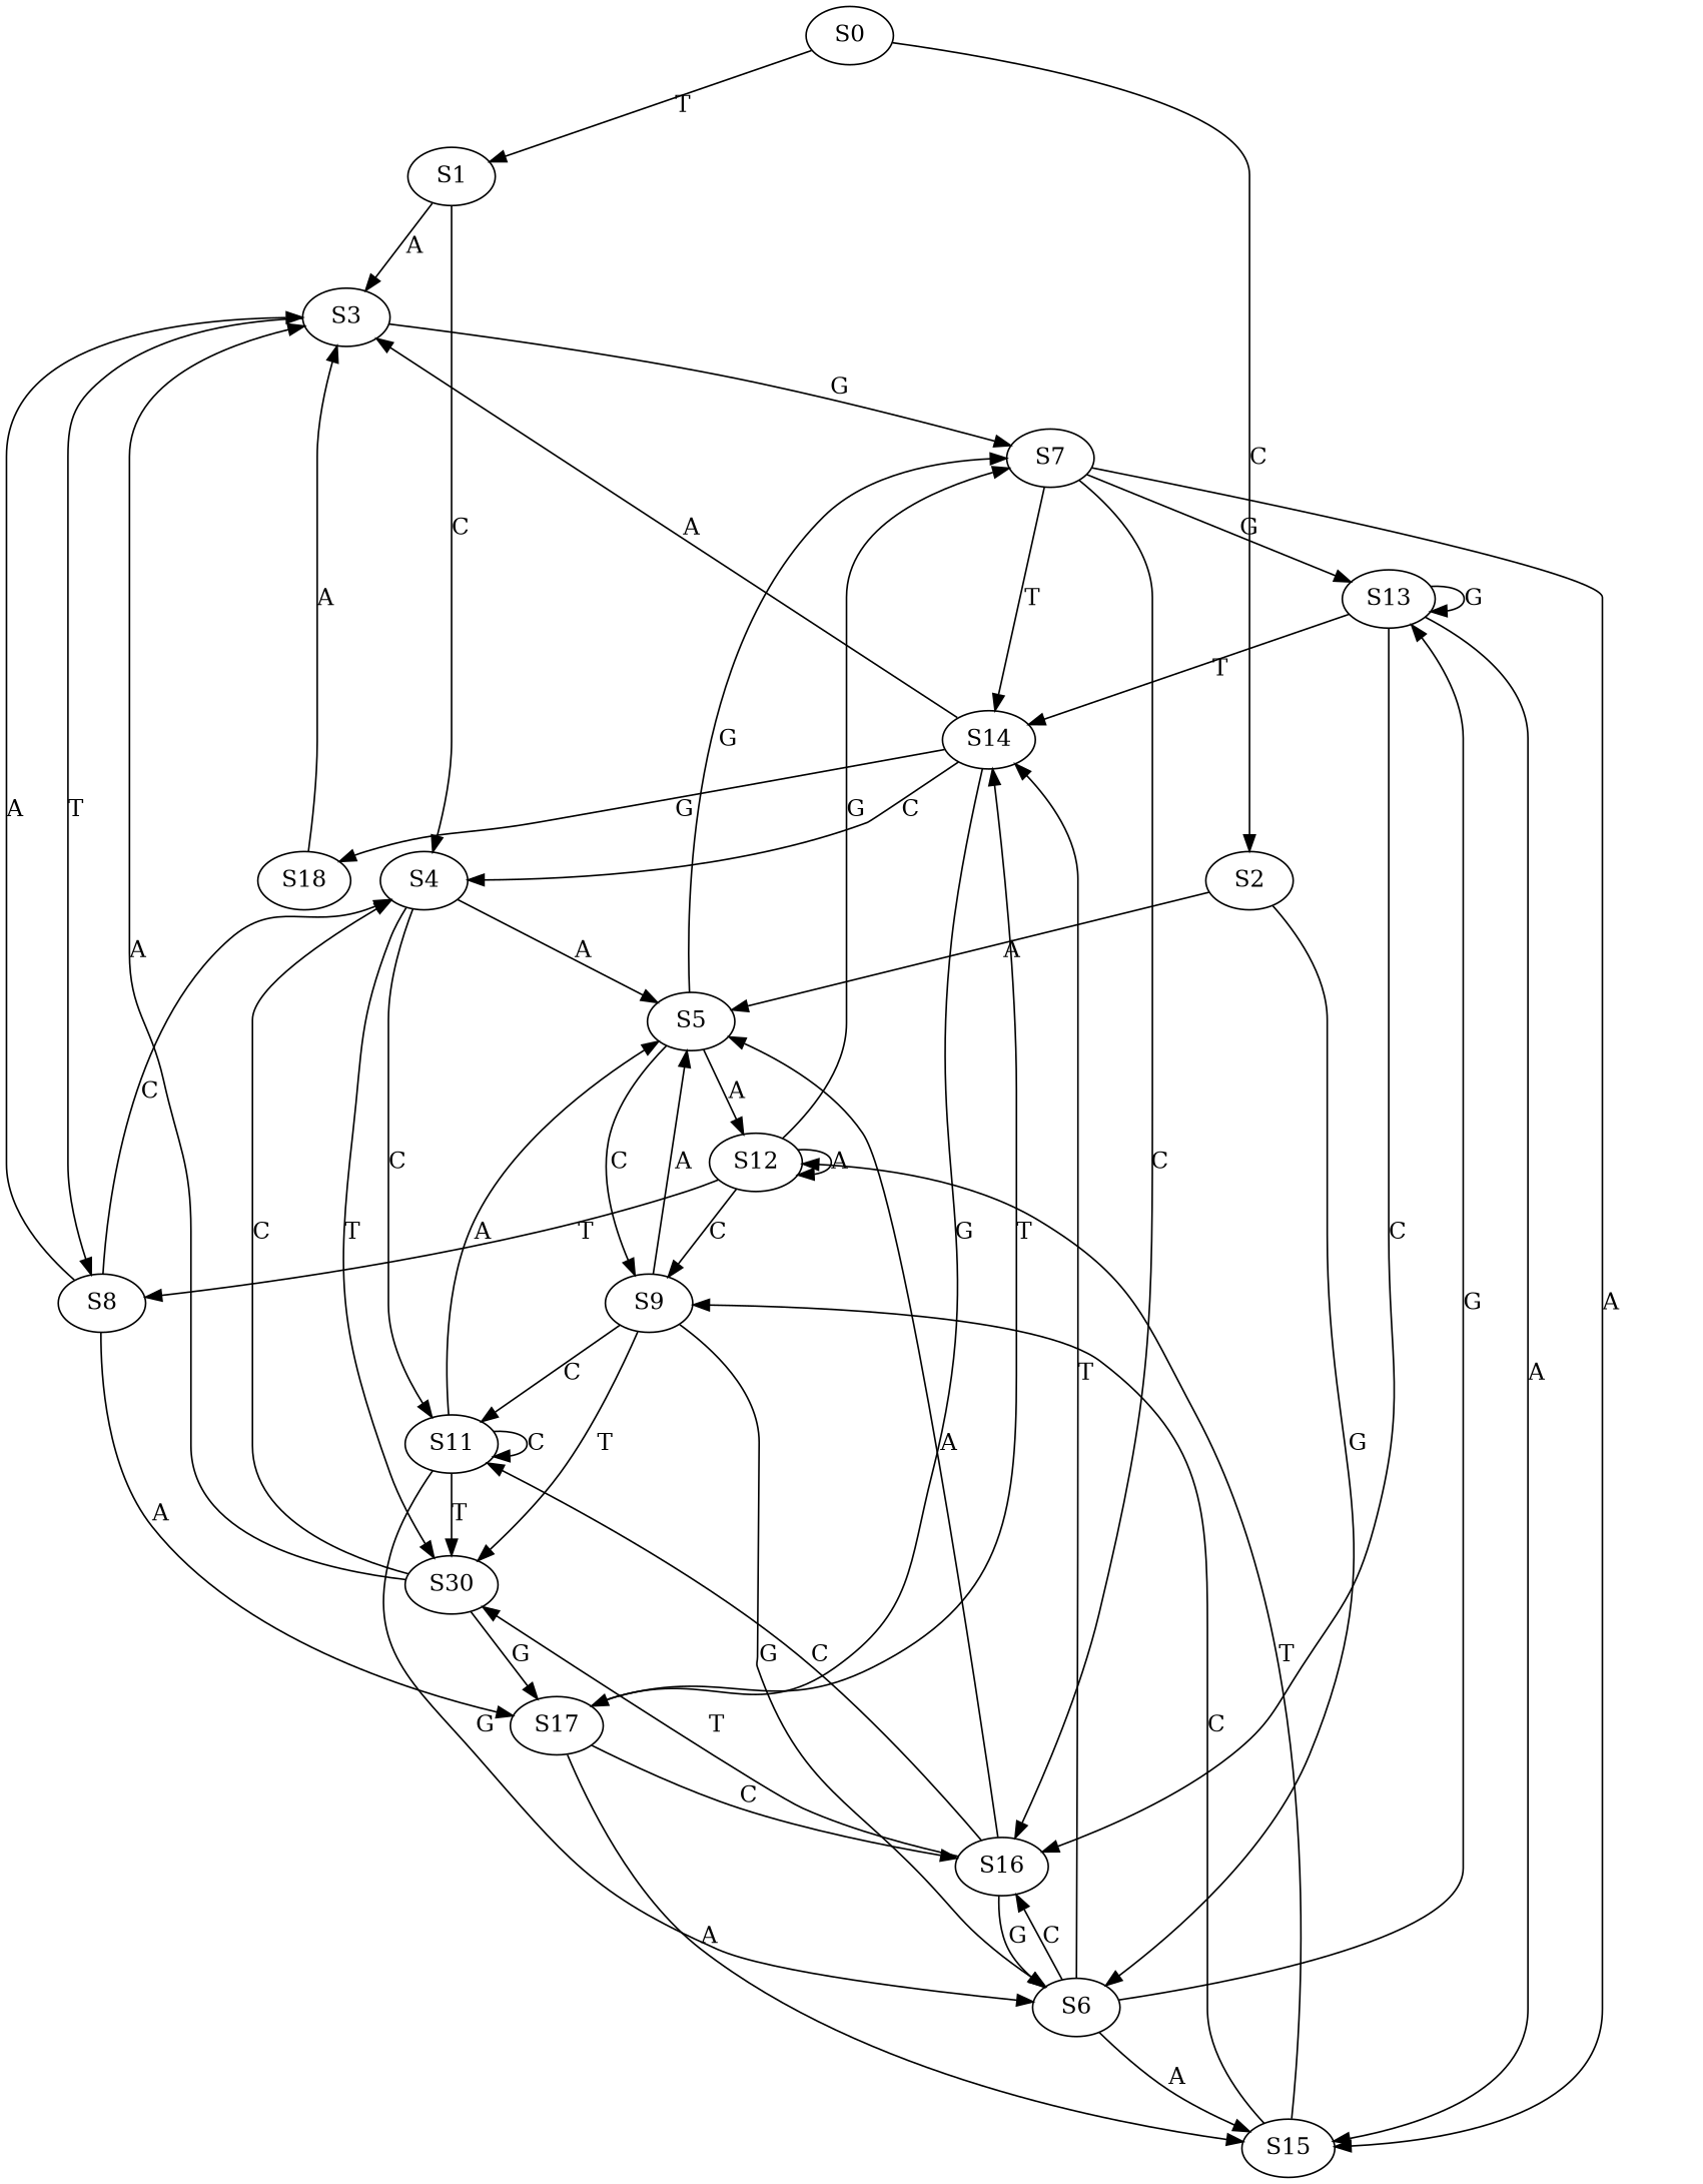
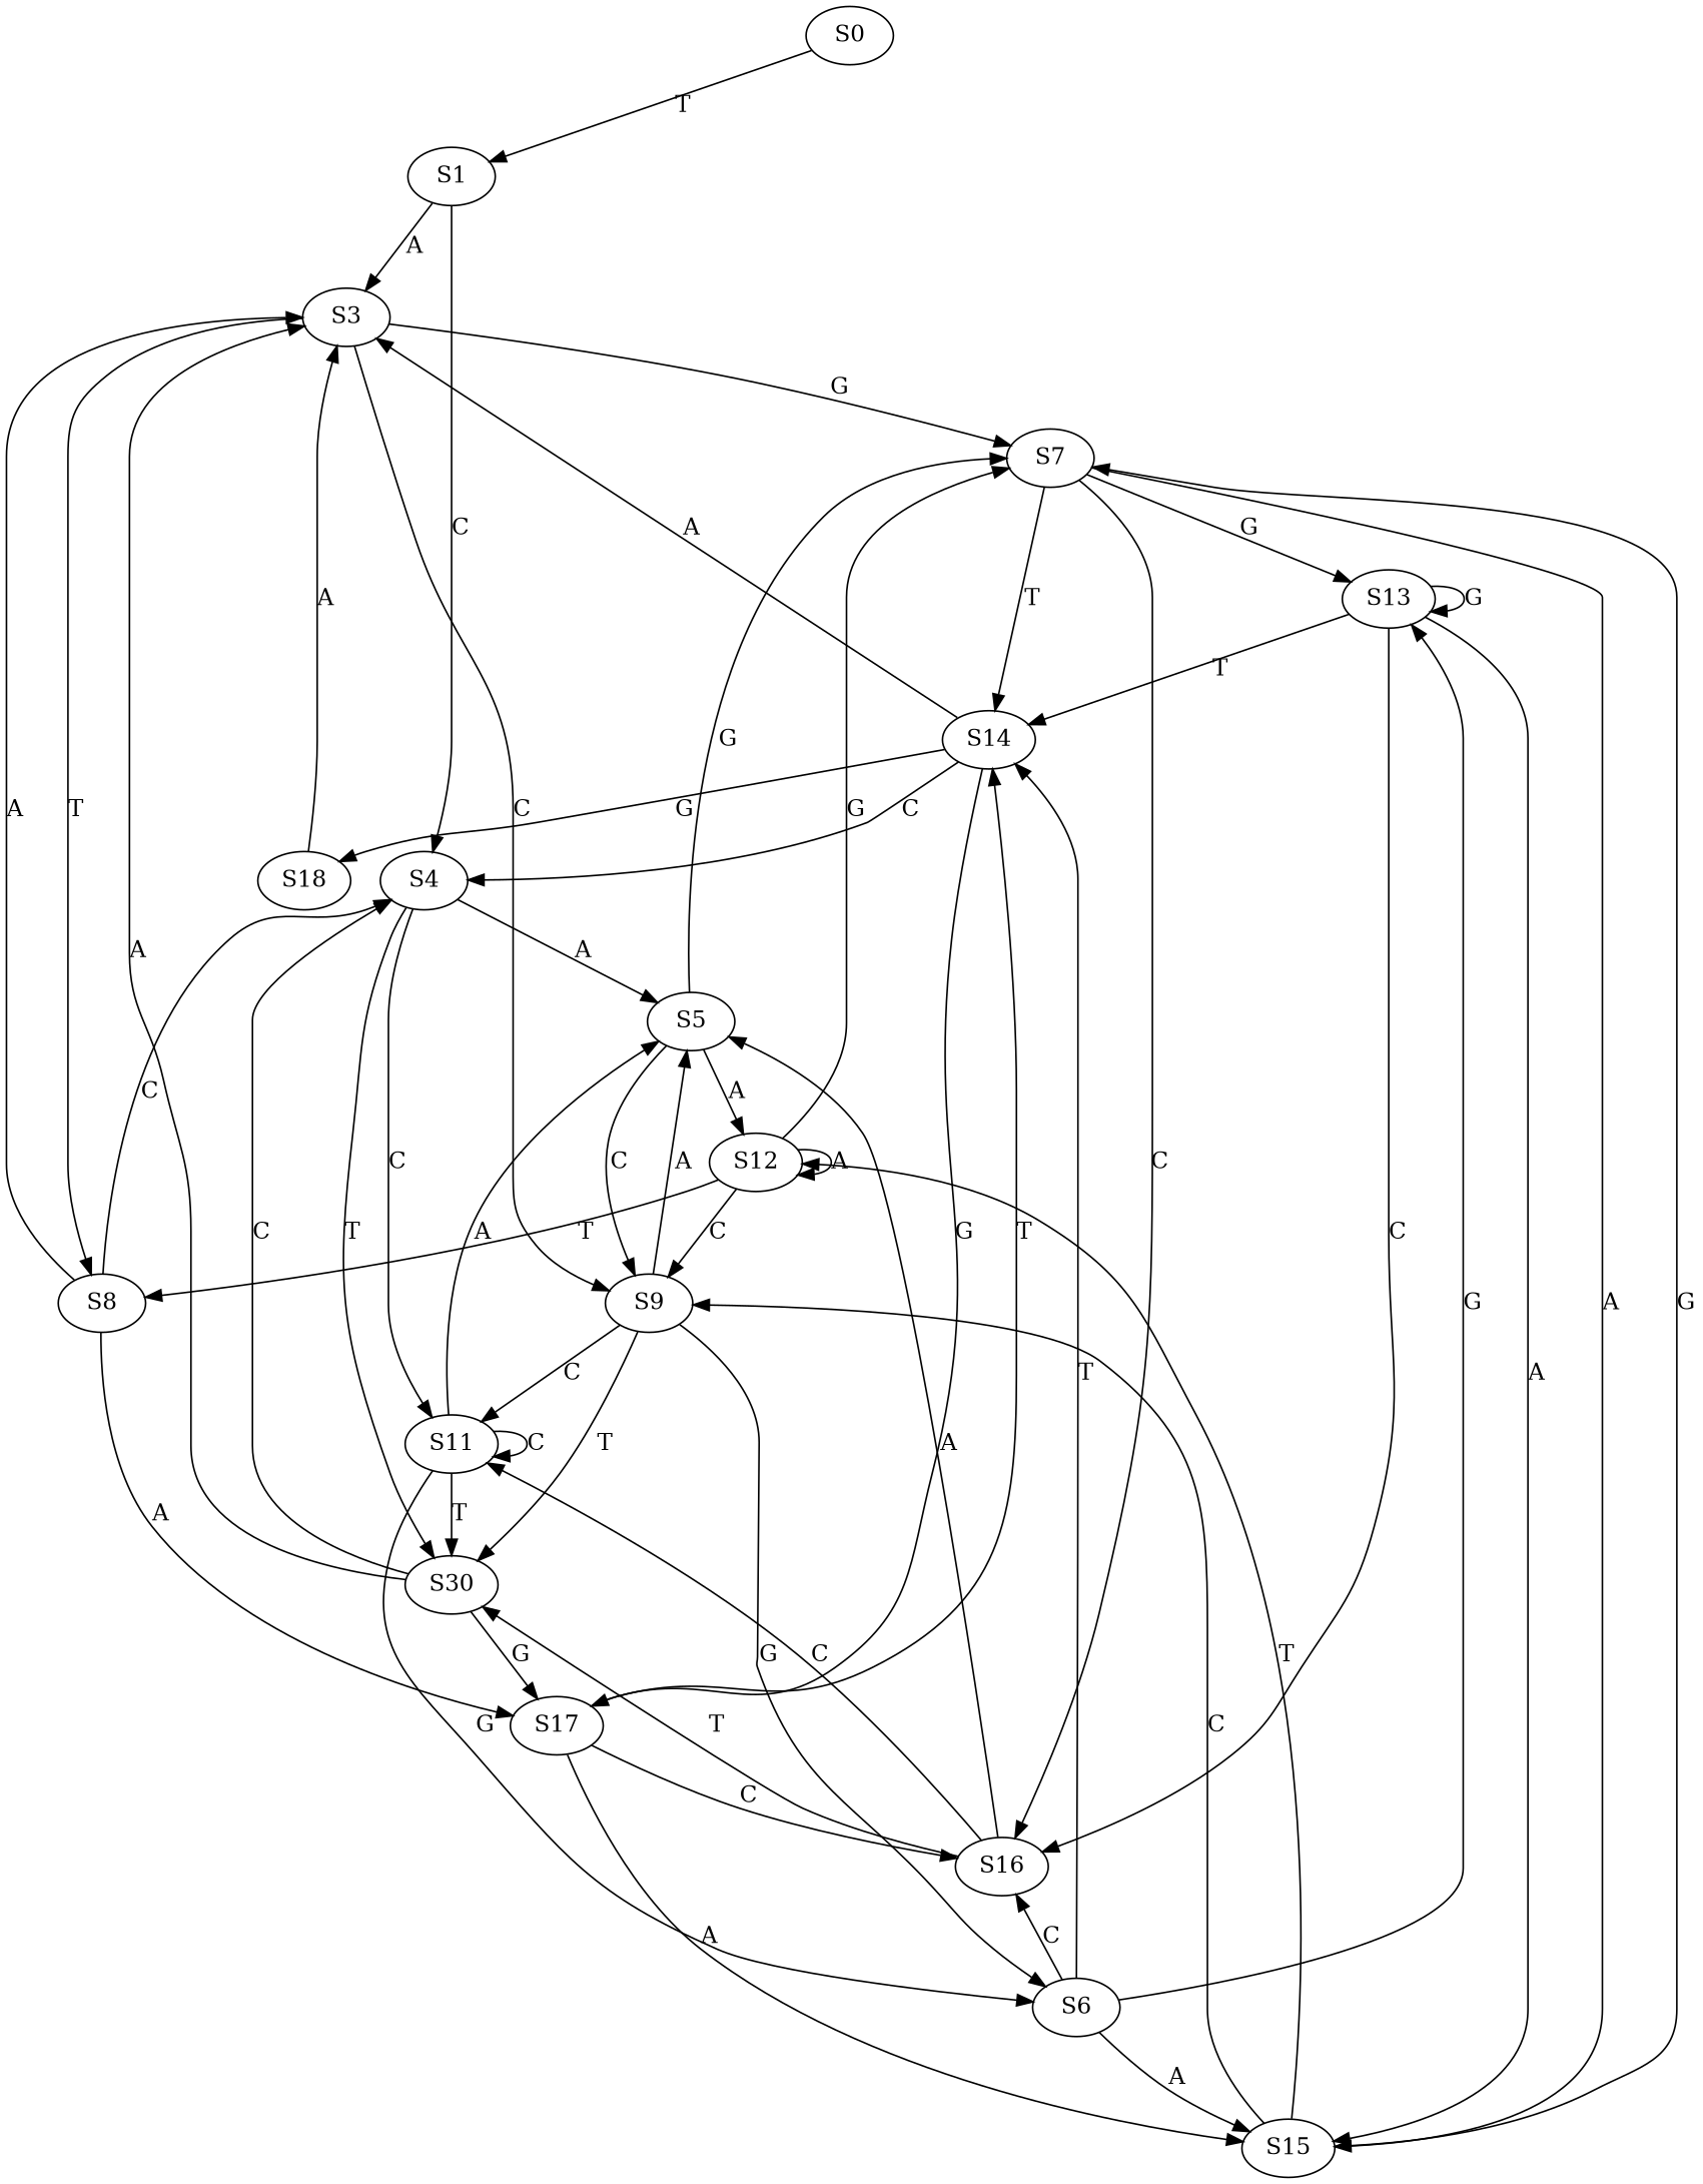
  strict digraph {
    S0
    S1
-   S2
    S3
    S4
    S5
    S6
    S7
    S8
    S9
    n11 [label=S30]
    S11
    S12
    S13
    S14
    S15
    S16
    S17
    S18
    S0 -> S1 [label=T]
-   S0 -> S2 [label=C]
    S1 -> S3 [label=A]
    S1 -> S4 [label=C]
-   S2 -> S5 [label=A]
-   S2 -> S6 [label=G]
    S3 -> S7 [label=G]
    S3 -> S8 [label=T]
+   S3 -> S9 [label=C]
    S4 -> S5 [label=A]
    S4 -> n11 [label=T]
    S4 -> S11 [label=C]
    S5 -> S7 [label=G]
    S5 -> S9 [label=C]
    S5 -> S12 [label=A]
    S6 -> S13 [label=G]
    S6 -> S14 [label=T]
    S6 -> S15 [label=A]
    S6 -> S16 [label=C]
    S7 -> S13 [label=G]
    S7 -> S14 [label=T]
    S7 -> S15 [label=A]
    S7 -> S16 [label=C]
    S8 -> S3 [label=A]
    S8 -> S4 [label=C]
    S8 -> S17 [label=A]
    S9 -> S5 [label=A]
    S9 -> S6 [label=G]
    S9 -> n11 [label=T]
    S9 -> S11 [label=C]
    n11 -> S3 [label=A]
    n11 -> S4 [label=C]
    n11 -> S17 [label=G]
    S11 -> S5 [label=A]
    S11 -> S6 [label=G]
    S11 -> n11 [label=T]
    S11 -> S11 [label=C]
    S12 -> S7 [label=G]
    S12 -> S8 [label=T]
    S12 -> S9 [label=C]
    S12 -> S12 [label=A]
    S13 -> S13 [label=G]
    S13 -> S14 [label=T]
    S13 -> S15 [label=A]
    S13 -> S16 [label=C]
    S14 -> S3 [label=A]
    S14 -> S4 [label=C]
    S14 -> S17 [label=G]
    S14 -> S18 [label=G]
+   S15 -> S7 [label=G]
    S15 -> S9 [label=C]
    S15 -> S12 [label=T]
    S16 -> S5 [label=A]
-   S16 -> S6 [label=G]
    S16 -> n11 [label=T]
    S16 -> S11 [label=C]
    S17 -> S14 [label=T]
    S17 -> S15 [label=A]
    S17 -> S16 [label=C]
    S18 -> S3 [label=A]
  }
